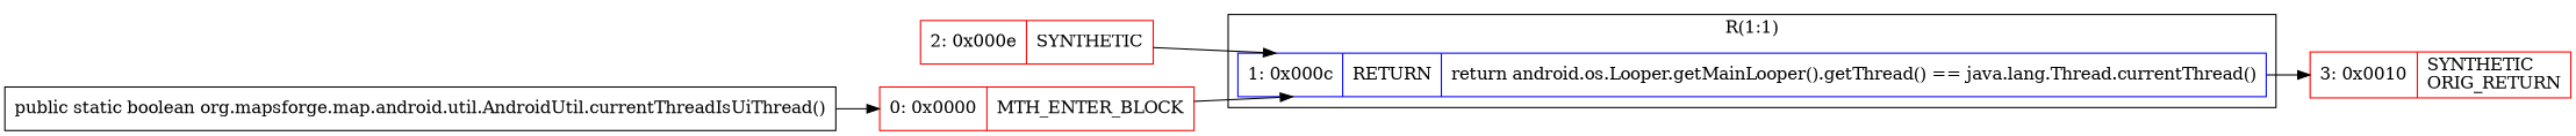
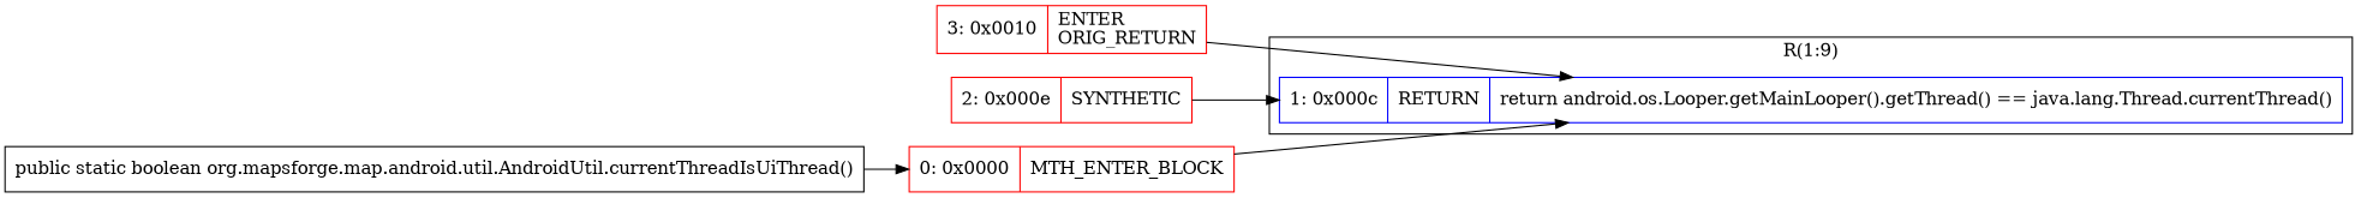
  digraph {
    rankdir=LR
    node [color=red shape=record]
    n1 [color=blue label="{1\:\ 0x000c|RETURN\l|return android.os.Looper.getMainLooper().getThread() == java.lang.Thread.currentThread()\l}"]
-   n2 [label="{3\:\ 0x0010|SYNTHETIC\lORIG_RETURN\l}"]
+   n2 [label="{3\:\ 0x0010|ENTER\lORIG_RETURN\l}"]
    n3 [label="{2\:\ 0x000e|SYNTHETIC\l}"]
    n4 [label="{0\:\ 0x0000|MTH_ENTER_BLOCK\l}"]
    n5 [label="{public static boolean org.mapsforge.map.android.util.AndroidUtil.currentThreadIsUiThread() }" color=""]
    subgraph cluster_1 {
-     label="R(1:1)"
+     label="R(1:9)"
      n1
    }
-   n1 -> n2
+   n2 -> n1
    n3 -> n1
    n4 -> n1
    n5 -> n4
  }
